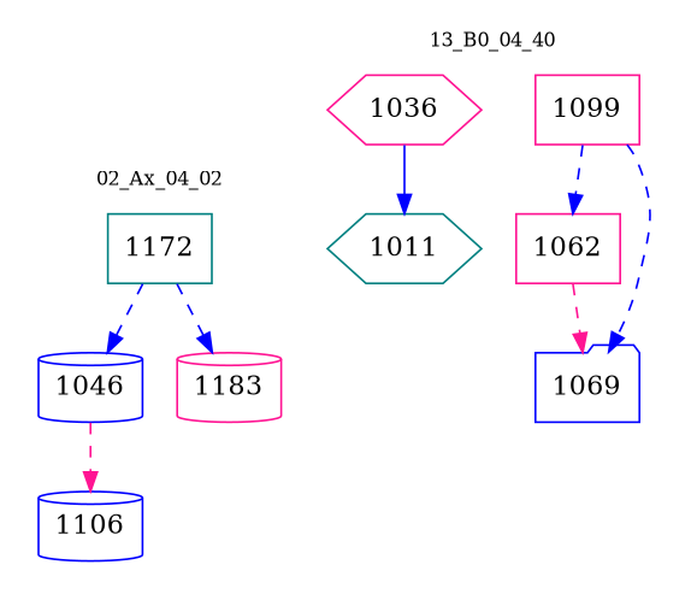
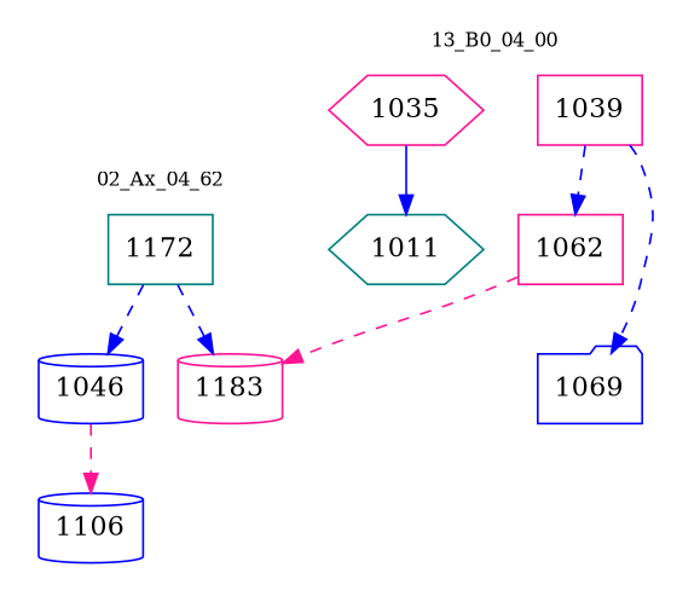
  digraph {
    node [color=deeppink shape=box]
    edge [color=blue style=dashed]
    n1 [color=teal label=1172]
    n2 [color=blue label=1046 shape=cylinder]
    n3 [label=1183 shape=cylinder]
    n4 [color=blue label=1106 shape=cylinder]
-   n5 [label=1099]
-   n6 [label=1036 shape=hexagon]
+   n5 [label=1039]
+   n6 [label=1035 shape=hexagon]
    n7 [label=1062]
    n8 [color=teal label=1011 shape=hexagon]
    n9 [color=blue label=1069 shape=folder]
    subgraph cluster_1 {
      color=white
      fontsize=10
-     label="02_Ax_04_02"
+     label="02_Ax_04_62"
      n1
      n2
      n3
      n4
    }
    subgraph cluster_2 {
      color=white
      fontsize=10
-     label="13_B0_04_40"
+     label="13_B0_04_00"
      n5
      n6
      n7
      n8
      n9
    }
    n1 -> n2
    n1 -> n3
    n2 -> n4 [color=deeppink]
    n5 -> n7
    n5 -> n9
    n6 -> n8 [style=solid]
-   n7 -> n9 [color=deeppink]
+   n7 -> n3 [color=deeppink]
  }
